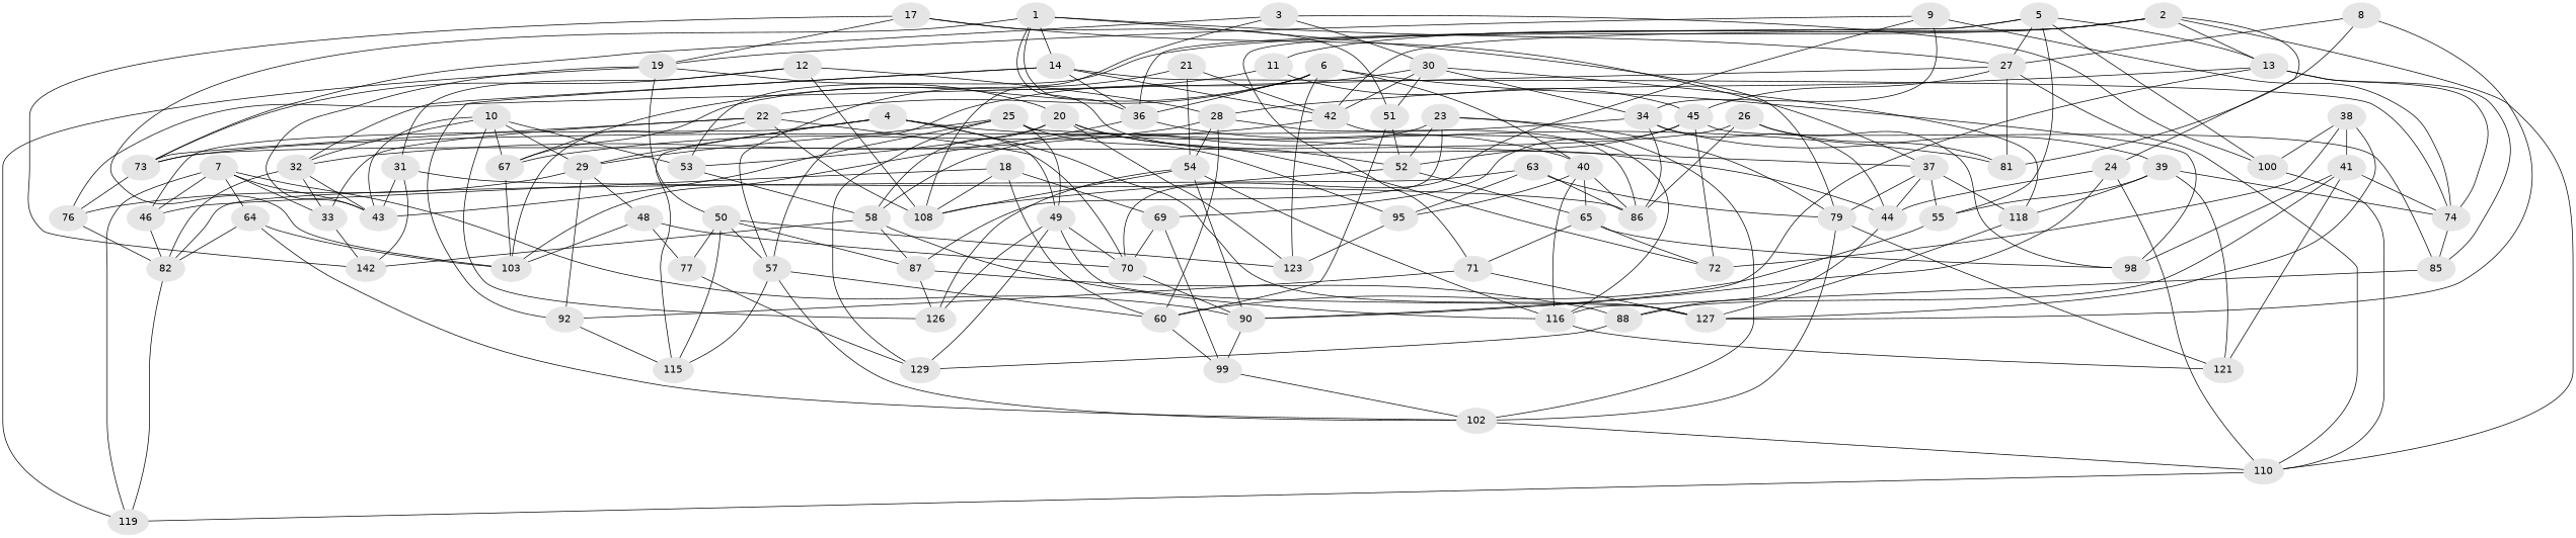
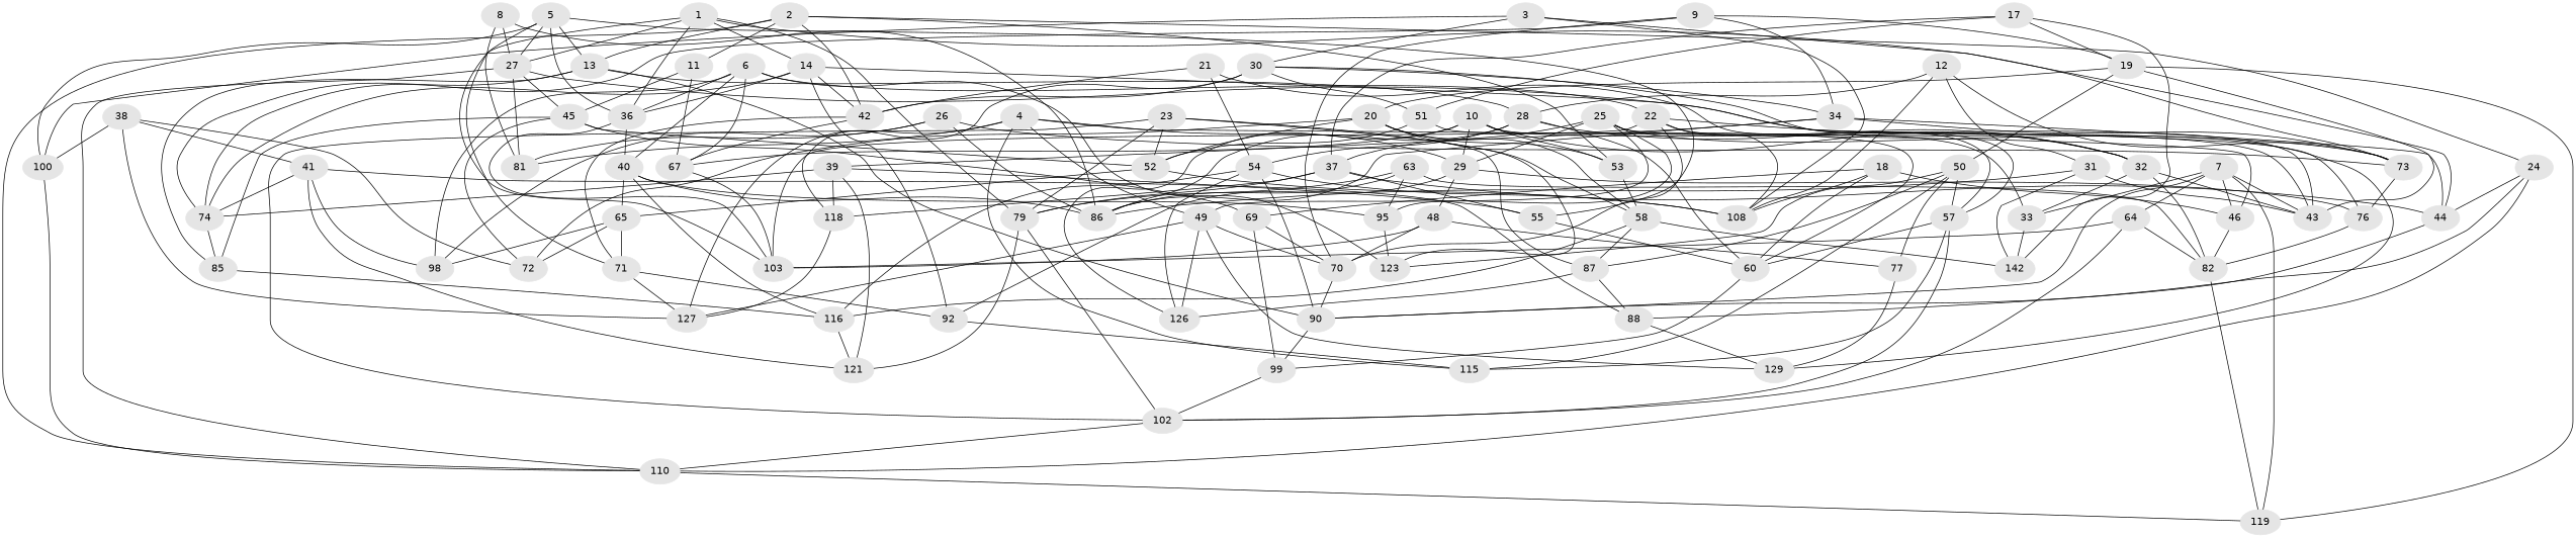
  graph {
    fontname="DejaVu Sans"
    node [color=gray90 fontname="DejaVu Sans" style=filled]
    edge [fontname="DejaVu Sans"]
    1 [super="+83"]
    14 [super="+16"]
    36 [super="+66"]
    44 [super="+146"]
    79 [super="+135"]
    103 [super="+133"]
    27 [super="+68"]
    8
    81
    127 [super="+131"]
    42 [super="+59"]
    74 [super="+132"]
    32 [super="+105"]
    92
    40 [super="+84"]
    88
    102 [super="+143"]
    121 [super="+140"]
    2 [super="+125"]
    11
    13 [super="+62"]
    24
    53
    110 [super="+120"]
    67 [super="+107"]
    45 [super="+134"]
    90 [super="+139"]
    28 [super="+111"]
    85
    116 [super="+117"]
    58 [super="+124"]
    119
    30 [super="+75"]
    34 [super="+144"]
    51
    57 [super="+96"]
    118
    3
    73 [super="+122"]
    100
    108 [super="+137"]
    76
    4 [super="+91"]
    29 [super="+109"]
    46
    49 [super="+113"]
    115
    48
    82 [super="+89"]
    70 [super="+128"]
    126
    129
    5 [super="+136"]
    55
    71
    60 [super="+145"]
    6 [super="+15"]
    22 [super="+97"]
    98
    123
    33
    65 [super="+94"]
    95
    86 [super="+106"]
    7 [super="+56"]
    43 [super="+47"]
    64
    142
    99
    19 [super="+112"]
    20 [super="+93"]
    50 [super="+141"]
    9
    39 [super="+101"]
    10 [super="+80"]
    69
    52 [super="+114"]
    72
    54 [super="+138"]
    12
    31
    17
    37 [super="+104"]
    18
    87 [super="+130"]
    77
    21
    23 [super="+61"]
    25 [super="+35"]
    26
    41 [super="+78"]
    38
    63
    1 -- 14
    1 -- 36
    1 -- 44
    1 -- 79
    1 -- 103
    1 -- 27
    14 -- 36
    14 -- 42
    14 -- 74
    14 -- 32
    14 -- 92
    36 -- 103
    36 -- 40
    44 -- 88
    79 -- 102
    79 -- 121
    27 -- 81
    27 -- 110
    27 -- 45
    27 -- 76
    8 -- 27
    8 -- 81
-   8 -- 127
+   8 -- 86
    42 -- 67
-   42 -- 116
+   42 -- 71
    74 -- 85
    32 -- 82
    32 -- 33
    32 -- 43
    92 -- 115
    40 -- 116
    40 -- 65
    40 -- 95
    40 -- 86
    88 -- 129
    102 -- 110
    2 -- 42
    2 -- 11
    2 -- 13
    2 -- 24
    2 -- 53
    2 -- 110
    11 -- 67 [weight=2]
    11 -- 45
    13 -- 74
    13 -- 90
    13 -- 28
    13 -- 85
    24 -- 44
    24 -- 110
    24 -- 90
    53 -- 58
    110 -- 119
    67 -- 103
    45 -- 85
    45 -- 69
    45 -- 52
    45 -- 72
    90 -- 99
    28 -- 32
    28 -- 60
    28 -- 86
    28 -- 54
    85 -- 116
    116 -- 121
    58 -- 116
    58 -- 142
    58 -- 87
    30 -- 42
    30 -- 34
    30 -- 51
    30 -- 57
    30 -- 118
    34 -- 44
    34 -- 73
    34 -- 86
    34 -- 39
    51 -- 60
    51 -- 52
    57 -- 102
    57 -- 115
    57 -- 60
    118 -- 127
    3 -- 30
    3 -- 73
    3 -- 100
    3 -- 108
    73 -- 76
    100 -- 110
    76 -- 82
    4 -- 81
    4 -- 127
    4 -- 29
    4 -- 46
    4 -- 49
    4 -- 115
    29 -- 92
    29 -- 76
    29 -- 48
    46 -- 82
    49 -- 127
    49 -- 70
    49 -- 126
    49 -- 129
    48 -- 103
    48 -- 70
    48 -- 77
    82 -- 119
    70 -- 90
    5 -- 36
    5 -- 27
    5 -- 13
    5 -- 100
    5 -- 55
    5 -- 71
    55 -- 60
    71 -- 127
    71 -- 92
    60 -- 99
    6 -- 36
    6 -- 40
    6 -- 67
    6 -- 22
    6 -- 98
    6 -- 123
    22 -- 103
    22 -- 73
    22 -- 108
    22 -- 70
    22 -- 33
    33 -- 142
    65 -- 71
    65 -- 98
    65 -- 72
    95 -- 123
    7 -- 90
    7 -- 119
    7 -- 46
    7 -- 33
    7 -- 43
    7 -- 64
    64 -- 103
    64 -- 102
    64 -- 82
    99 -- 102
    19 -- 119
    19 -- 43
    19 -- 20
    19 -- 50
    20 -- 53
    20 -- 58
    20 -- 123
    20 -- 52
    20 -- 72
    50 -- 57
    50 -- 115
    50 -- 123
    50 -- 87
    50 -- 77
    9 -- 74
    9 -- 34
    9 -- 70
    9 -- 19
    39 -- 74
    39 -- 121 [weight=2]
    39 -- 118
    39 -- 55
    10 -- 32
    10 -- 53
    10 -- 67
    10 -- 29
    10 -- 126
    10 -- 43
    69 -- 70
    69 -- 99
    52 -- 108
    52 -- 65
    54 -- 90
    54 -- 116
    54 -- 108
    54 -- 126
    12 -- 28
    12 -- 73
    12 -- 108
    12 -- 31
    31 -- 86
    31 -- 43
    31 -- 142
    17 -- 51
    17 -- 142
    17 -- 19
    17 -- 37
    37 -- 44
    37 -- 79
    37 -- 118
    37 -- 55
    18 -- 108
    18 -- 46
    18 -- 60
    18 -- 69
    87 -- 88
    87 -- 126
    77 -- 129
    21 -- 42
    21 -- 57
    21 -- 54
    23 -- 79
    23 -- 102
    23 -- 58
    23 -- 52
    23 -- 87 [weight=2]
    25 -- 29
    25 -- 49
    25 -- 129
    25 -- 95
    25 -- 43
    25 -- 37
    26 -- 81
    26 -- 73
    26 -- 98
    26 -- 86
    41 -- 74
    41 -- 88
    41 -- 121 [weight=2]
    41 -- 98
    38 -- 127
    38 -- 100
    38 -- 72
    38 -- 41
    63 -- 79
    63 -- 82
    63 -- 95
    63 -- 86
  }
